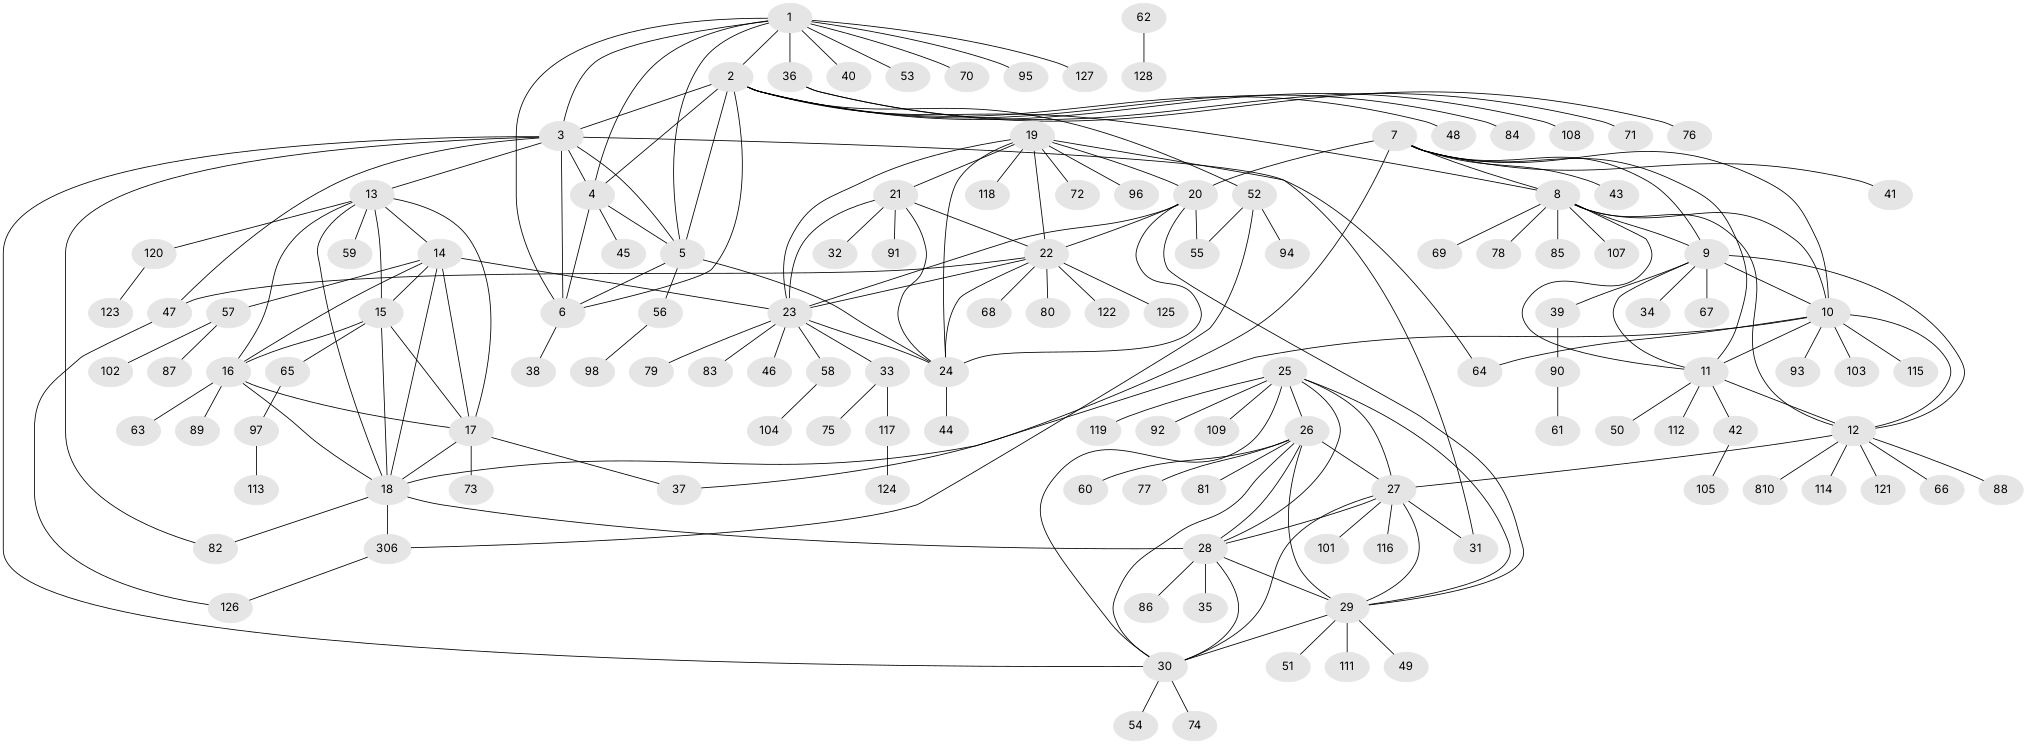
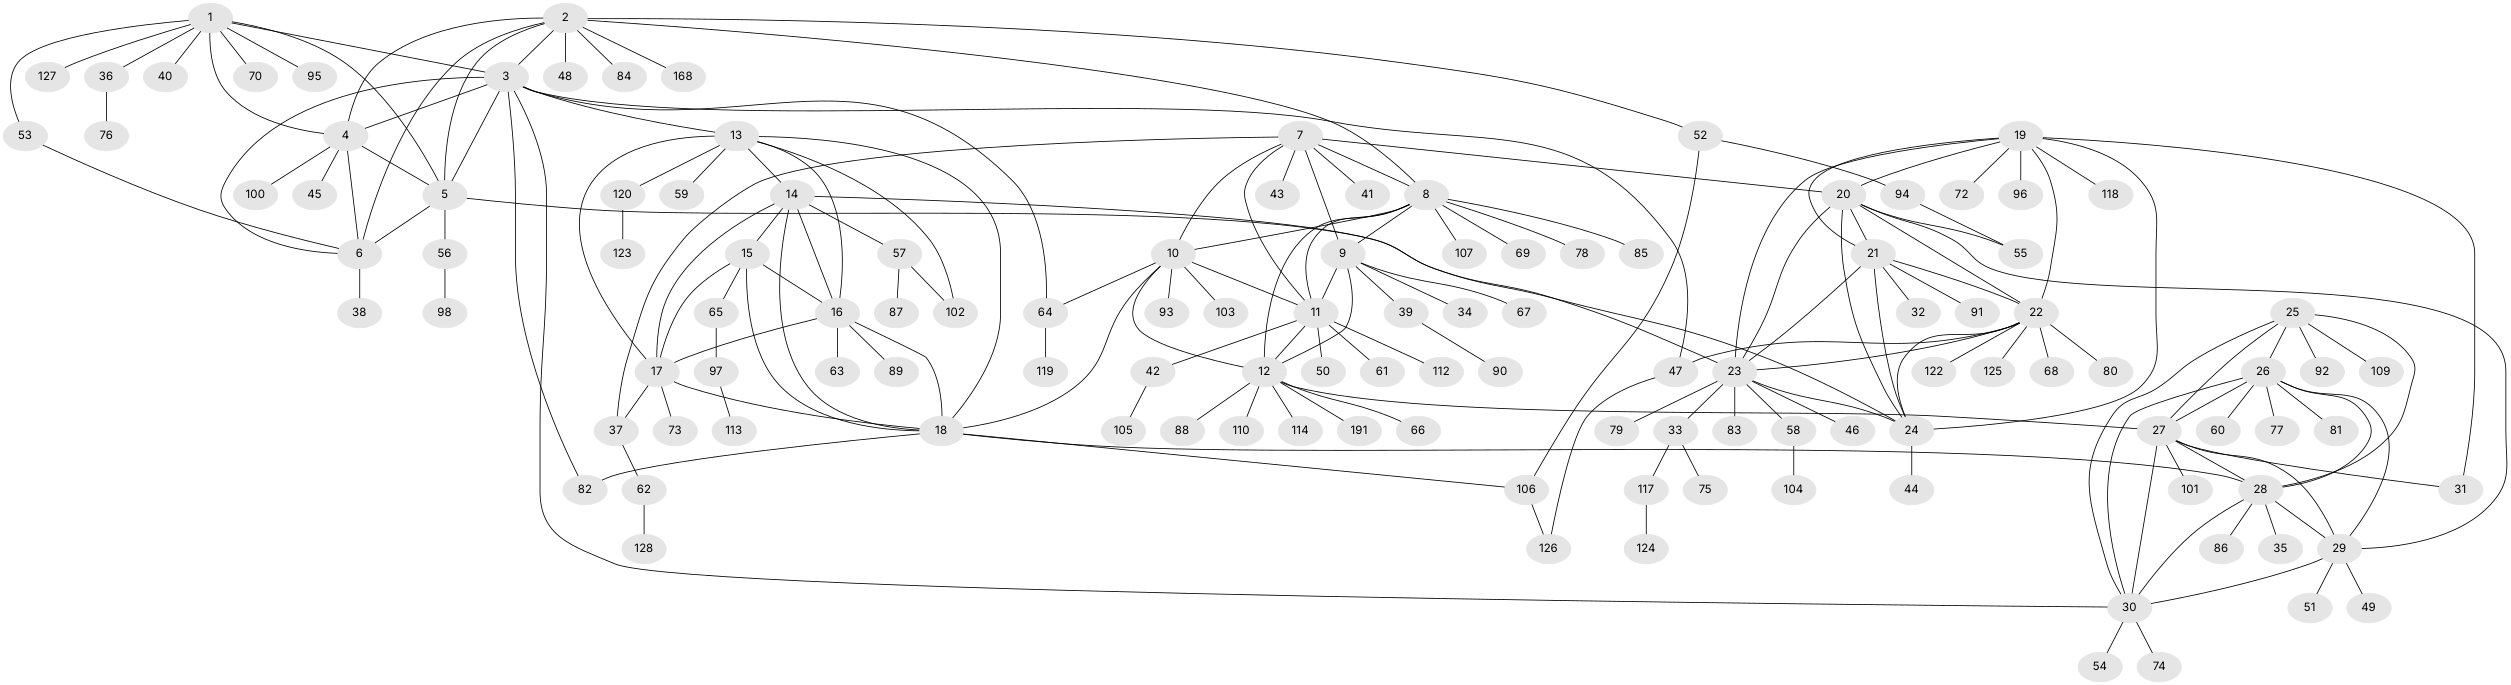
  graph {
    fontname=Inter
    node [color=gray90 fontname=Inter style=filled]
    edge [fontname=Inter]
    1
    2
    3
    4
    5
    6
    36
    40
    53
    70
    95
    127
    8
    48
    52
    84
-   108
+   108 [label=168]
    13
    30
    47
    64
    82
    45
+   100
    24
    56
    38
-   71
    76
    9
    10
    11
    12
    69
    78
    85
    107
-   106 [label=306]
+   106
    55
    94
    18
    14
    15
    16
    17
    59
    120
    54
    74
    126
    119
    44
    98
    7
    20
    37
    41
    43
    34
    39
    67
    93
    103
-   115
    42
    50
    61
    112
    27
    66
    88
-   110 [label=810]
+   110
    114
-   121
+   121 [label=191]
    23
    21
    22
    29
    62
    90
    28
    105
    31
    101
-   116
    57
    65
    63
    89
    73
    123
    33
    46
    58
    79
    83
    87
    102
    97
    35
    86
    19
    72
    96
    118
    32
    91
    68
    80
    122
    125
    49
    51
-   111
    75
    117
    104
    25
    26
    92
    109
    60
    77
    81
    124
    128
    113
-   1 -- 2
    1 -- 3
    1 -- 4
    1 -- 5
-   1 -- 6
+   53 -- 6
    1 -- 36
    1 -- 40
    1 -- 53
    1 -- 70
    1 -- 95
    1 -- 127
    2 -- 3
    2 -- 4
    2 -- 5
    2 -- 6
    2 -- 8
    2 -- 48
    2 -- 52
    2 -- 84
    2 -- 108
    3 -- 4
    3 -- 5
    3 -- 6
    3 -- 13
    3 -- 30
    3 -- 47
    3 -- 64
    3 -- 82
    4 -- 5
    4 -- 6
    4 -- 45
+   4 -- 100
    5 -- 6
    5 -- 24
    5 -- 56
    6 -- 38
-   36 -- 71
    36 -- 76
    8 -- 9
    8 -- 10
    8 -- 11
    8 -- 12
    8 -- 69
    8 -- 78
    8 -- 85
    8 -- 107
    52 -- 106
-   52 -- 55
+   94 -- 55
    52 -- 94
    13 -- 18
    13 -- 14
-   13 -- 15
+   13 -- 102
    13 -- 16
    13 -- 17
    13 -- 59
    13 -- 120
    30 -- 54
    30 -- 74
    47 -- 126
-   25 -- 119
+   64 -- 119
    24 -- 44
    56 -- 98
-   9 -- 10
    9 -- 11
    9 -- 12
    9 -- 34
    9 -- 39
    9 -- 67
    10 -- 64
    10 -- 11
    10 -- 12
    10 -- 18
    10 -- 93
    10 -- 103
-   10 -- 115
    11 -- 12
    11 -- 42
    11 -- 50
-   90 -- 61
+   11 -- 61
    11 -- 112
    12 -- 27
    12 -- 66
    12 -- 88
    12 -- 110
    12 -- 114
    12 -- 121
    106 -- 126
    18 -- 82
    18 -- 106
    18 -- 28
    14 -- 18
    14 -- 15
    14 -- 16
    14 -- 17
    14 -- 23
    14 -- 57
    15 -- 18
    15 -- 16
    15 -- 17
    15 -- 65
    16 -- 18
    16 -- 17
    16 -- 63
    16 -- 89
    17 -- 18
    17 -- 37
    17 -- 73
    120 -- 123
    7 -- 8
    7 -- 9
    7 -- 10
    7 -- 11
    7 -- 20
    7 -- 37
    7 -- 41
    7 -- 43
    20 -- 24
    20 -- 55
    20 -- 23
+   20 -- 21
    20 -- 22
    20 -- 29
+   37 -- 62
    39 -- 90
    42 -- 105
    27 -- 30
    27 -- 29
    27 -- 28
    27 -- 31
    27 -- 101
-   27 -- 116
    23 -- 24
    23 -- 33
    23 -- 46
    23 -- 58
    23 -- 79
    23 -- 83
    21 -- 24
    21 -- 23
    21 -- 22
    21 -- 32
    21 -- 91
    22 -- 47
    22 -- 24
    22 -- 23
    22 -- 68
    22 -- 80
    22 -- 122
    22 -- 125
    29 -- 30
    29 -- 49
    29 -- 51
-   29 -- 111
    62 -- 128
    28 -- 30
    28 -- 29
    28 -- 35
    28 -- 86
    57 -- 87
    57 -- 102
    65 -- 97
    33 -- 75
    33 -- 117
    58 -- 104
    97 -- 113
    19 -- 24
    19 -- 20
    19 -- 23
    19 -- 21
    19 -- 22
    19 -- 31
    19 -- 72
    19 -- 96
    19 -- 118
    117 -- 124
    25 -- 30
    25 -- 27
-   25 -- 29
    25 -- 28
    25 -- 26
    25 -- 92
    25 -- 109
    26 -- 30
    26 -- 27
    26 -- 29
    26 -- 28
    26 -- 60
    26 -- 77
    26 -- 81
  }
